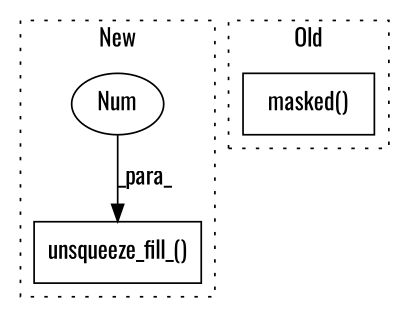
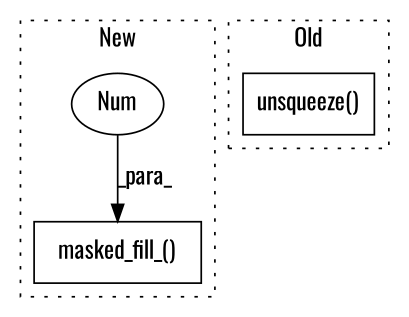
  digraph {
    fontname=Oswald
    node [a=75 shape=box fontname=Oswald]
-   n1 [l="17,1" label="unsqueeze_fill_()" s="9209,9240"]
+   n1 [l="17,1" label="masked_fill_()" s="9209,9240"]
    n2 [a=76 l=1 label=Num s=9239 shape=ellipse]
-   n3 [l="19,1" label="masked()" s="9421,9442"]
+   n3 [l="19,1" label="unsqueeze()" s="9421,9442"]
    subgraph cluster_1 {
      label=New
      style=dotted
      n1
      n2
    }
    subgraph cluster_2 {
      label=Old
      style=dotted
      n3
    }
    n2 -> n1 [label=_para_ fontname=Oswald]
  }
